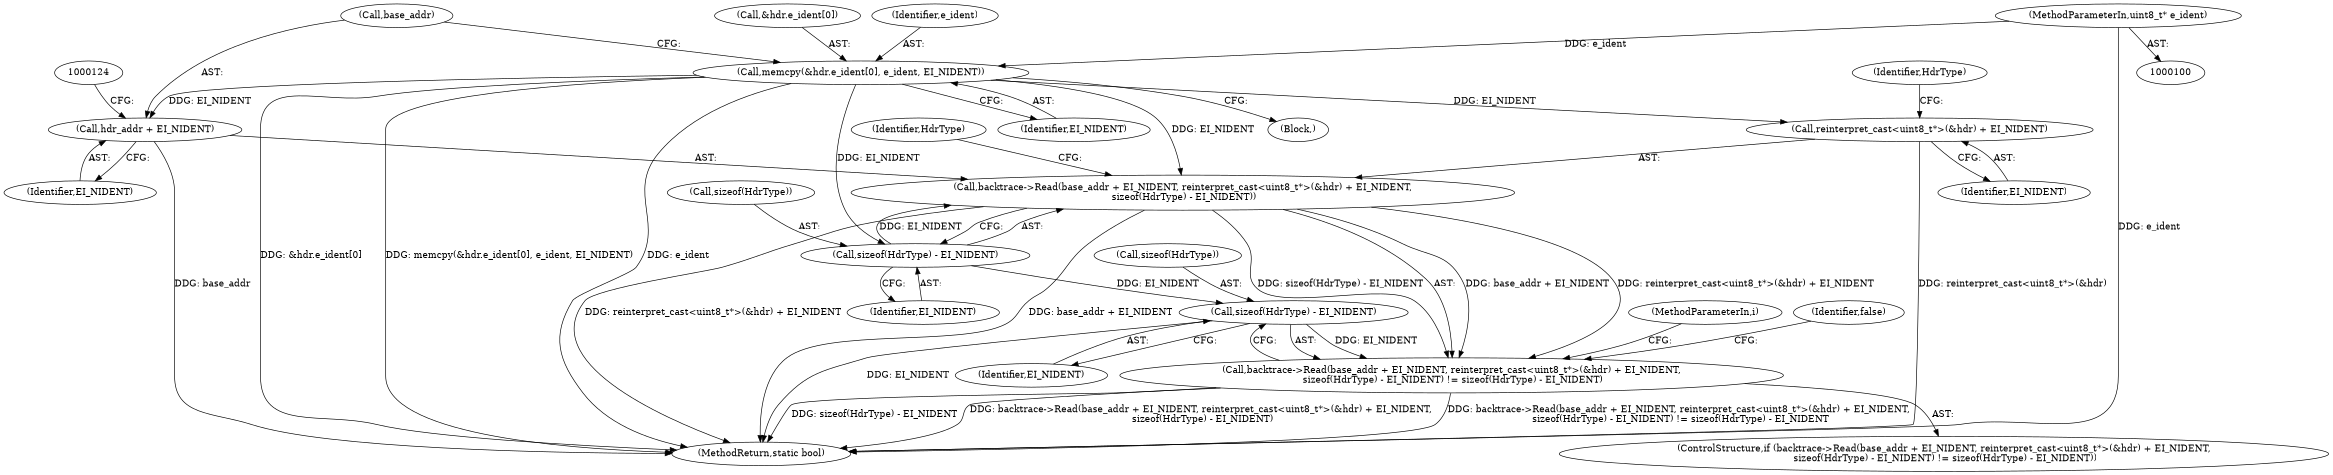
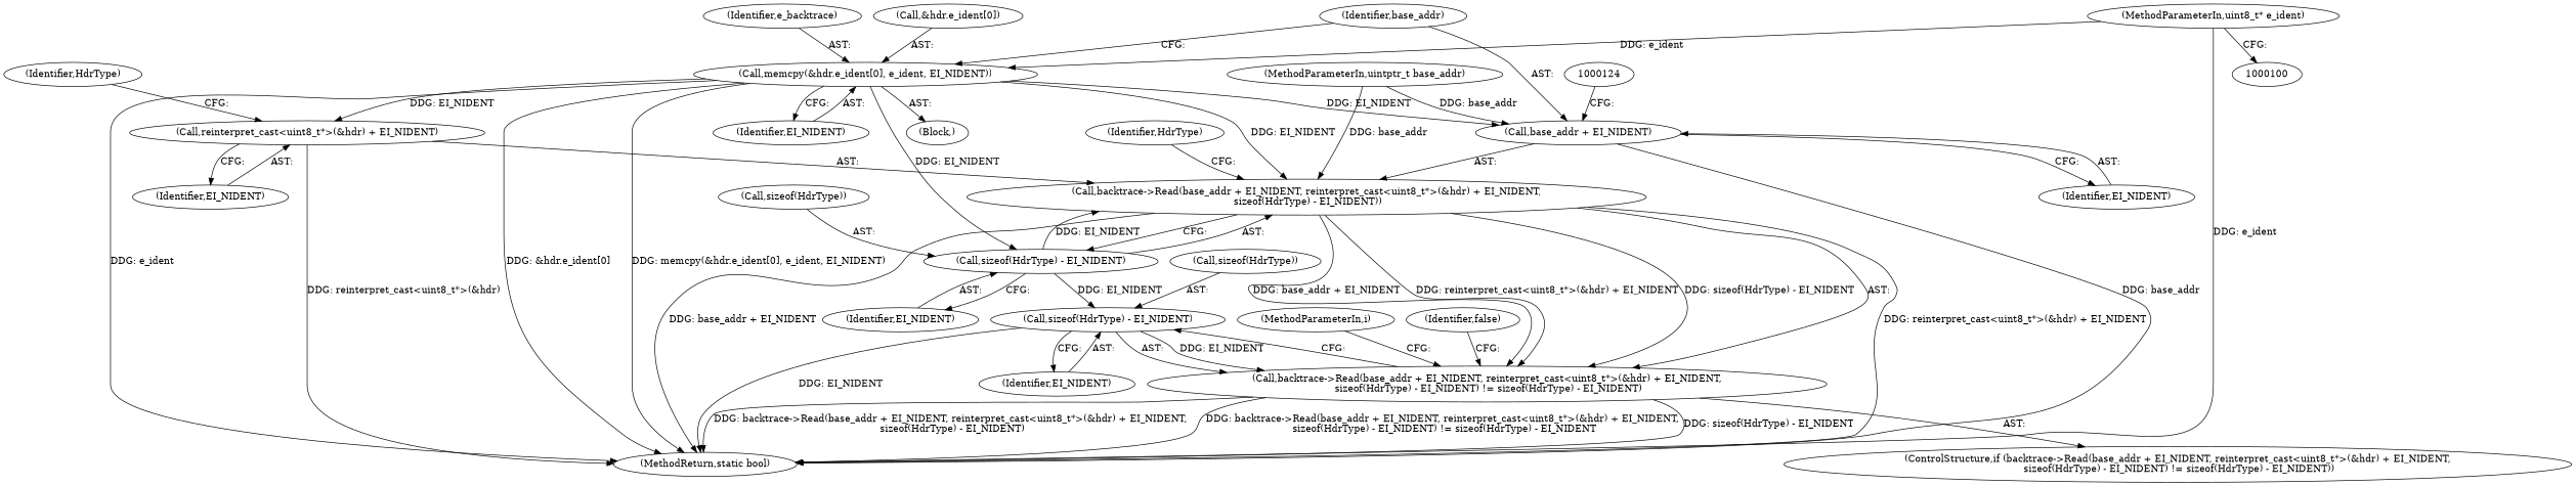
  digraph {
    n1 [label="(Call,memcpy(&hdr.e_ident[0], e_ident, EI_NIDENT))"]
    n2 [label="(Call,backtrace->Read(base_addr + EI_NIDENT, reinterpret_cast<uint8_t*>(&hdr) + EI_NIDENT,\n sizeof(HdrType) - EI_NIDENT))"]
-   n3 [label="(Call,hdr_addr + EI_NIDENT)"]
+   n3 [label="(Call,base_addr + EI_NIDENT)"]
    n4 [label="(Call,reinterpret_cast<uint8_t*>(&hdr) + EI_NIDENT)"]
    n5 [label="(Call,sizeof(HdrType) - EI_NIDENT)"]
    n6 [label="(MethodReturn,static bool)"]
    n7 [label="(Identifier,EI_NIDENT)"]
    n8 [label="(Block,)"]
    n9 [label="(Call,backtrace->Read(base_addr + EI_NIDENT, reinterpret_cast<uint8_t*>(&hdr) + EI_NIDENT,\n sizeof(HdrType) - EI_NIDENT) != sizeof(HdrType) - EI_NIDENT)"]
    n10 [label="(Identifier,EI_NIDENT)"]
    n11 [label="(Identifier,EI_NIDENT)"]
    n12 [label="(Call,sizeof(HdrType) - EI_NIDENT)"]
    n13 [label="(Identifier,EI_NIDENT)"]
    n14 [label="(MethodParameterIn,uint8_t* e_ident)"]
    1000100
    n16 [label="(ControlStructure,if (backtrace->Read(base_addr + EI_NIDENT, reinterpret_cast<uint8_t*>(&hdr) + EI_NIDENT,\n sizeof(HdrType) - EI_NIDENT) != sizeof(HdrType) - EI_NIDENT))"]
    n17 [label="(Identifier,EI_NIDENT)"]
    n18 [label="(MethodParameterIn,i)"]
    n19 [label="(Identifier,false)"]
-   n20 [label="(Call,base_addr)"]
+   n20 [label="(Identifier,base_addr)"]
    n21 [label="(Call,&hdr.e_ident[0])"]
-   n22 [label="(Identifier,e_ident)"]
+   n22 [label="(Identifier,e_backtrace)"]
    n23 [label="(Call,sizeof(HdrType))"]
    n24 [label="(Identifier,HdrType)"]
    n25 [label="(Call,sizeof(HdrType))"]
    n26 [label="(Identifier,HdrType)"]
+   n27 [label="(MethodParameterIn,uintptr_t base_addr)"]
    1000124
    n1 -> n2 [label="DDG: EI_NIDENT"]
    n1 -> n3 [label="DDG: EI_NIDENT"]
    n1 -> n4 [label="DDG: EI_NIDENT"]
    n1 -> n5 [label="DDG: EI_NIDENT"]
    n1 -> n6 [label="DDG: &hdr.e_ident[0]"]
    n1 -> n6 [label="DDG: memcpy(&hdr.e_ident[0], e_ident, EI_NIDENT)"]
    n1 -> n6 [label="DDG: e_ident"]
    n1 -> n7 [label="CFG: "]
-   n1 -> n8 [label="CFG: "]
+   n1 -> n8 [label="AST: "]
    n2 -> n5 [label="CFG: "]
    n2 -> n6 [label="DDG: reinterpret_cast<uint8_t*>(&hdr) + EI_NIDENT"]
    n2 -> n6 [label="DDG: base_addr + EI_NIDENT"]
    n2 -> n9 [label="AST: "]
    n2 -> n9 [label="DDG: base_addr + EI_NIDENT"]
    n2 -> n9 [label="DDG: reinterpret_cast<uint8_t*>(&hdr) + EI_NIDENT"]
    n2 -> n9 [label="DDG: sizeof(HdrType) - EI_NIDENT"]
    n3 -> n2 [label="AST: "]
    n3 -> n6 [label="DDG: base_addr"]
    n3 -> n10 [label="CFG: "]
    n4 -> n2 [label="AST: "]
    n4 -> n6 [label="DDG: reinterpret_cast<uint8_t*>(&hdr)"]
    n4 -> n11 [label="CFG: "]
    n5 -> n2 [label="AST: "]
    n5 -> n2 [label="DDG: EI_NIDENT"]
    n5 -> n12 [label="DDG: EI_NIDENT"]
    n5 -> n13 [label="CFG: "]
    n7 -> n1 [label="AST: "]
    n9 -> n6 [label="DDG: backtrace->Read(base_addr + EI_NIDENT, reinterpret_cast<uint8_t*>(&hdr) + EI_NIDENT,\n sizeof(HdrType) - EI_NIDENT) != sizeof(HdrType) - EI_NIDENT"]
    n9 -> n6 [label="DDG: sizeof(HdrType) - EI_NIDENT"]
    n9 -> n6 [label="DDG: backtrace->Read(base_addr + EI_NIDENT, reinterpret_cast<uint8_t*>(&hdr) + EI_NIDENT,\n sizeof(HdrType) - EI_NIDENT)"]
    n9 -> n12 [label="CFG: "]
    n9 -> n16 [label="AST: "]
    n10 -> n3 [label="AST: "]
    n11 -> n4 [label="AST: "]
    n12 -> n6 [label="DDG: EI_NIDENT"]
    n12 -> n9 [label="AST: "]
    n12 -> n9 [label="DDG: EI_NIDENT"]
    n12 -> n17 [label="CFG: "]
    n13 -> n5 [label="AST: "]
    n14 -> n1 [label="DDG: e_ident"]
    n14 -> n6 [label="DDG: e_ident"]
-   n14 -> 1000100 [label="AST: "]
+   n14 -> 1000100 [label="CFG: "]
    n17 -> n12 [label="AST: "]
    n18 -> n9 [label="CFG: "]
    n19 -> n9 [label="CFG: "]
    n20 -> n1 [label="CFG: "]
    n20 -> n3 [label="AST: "]
    n21 -> n1 [label="AST: "]
    n22 -> n1 [label="AST: "]
    n23 -> n12 [label="AST: "]
    n24 -> n4 [label="CFG: "]
    n25 -> n5 [label="AST: "]
    n26 -> n2 [label="CFG: "]
+   n27 -> n2 [label="DDG: base_addr"]
+   n27 -> n3 [label="DDG: base_addr"]
    1000124 -> n3 [label="CFG: "]
  }
